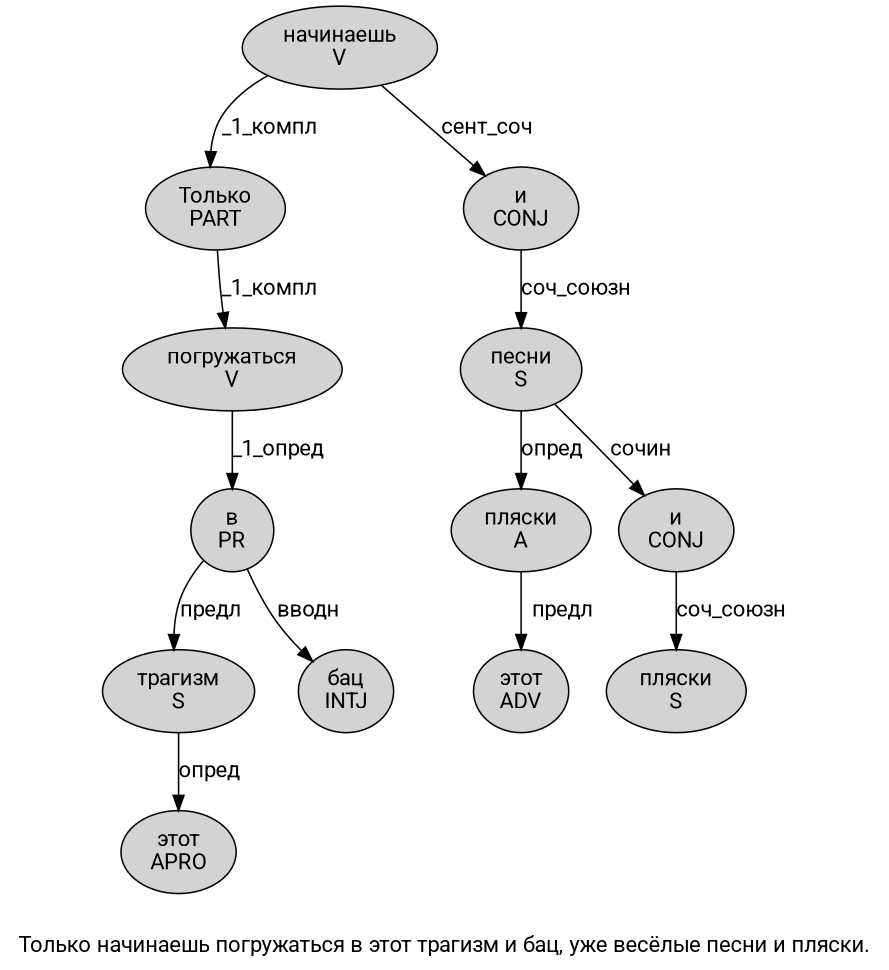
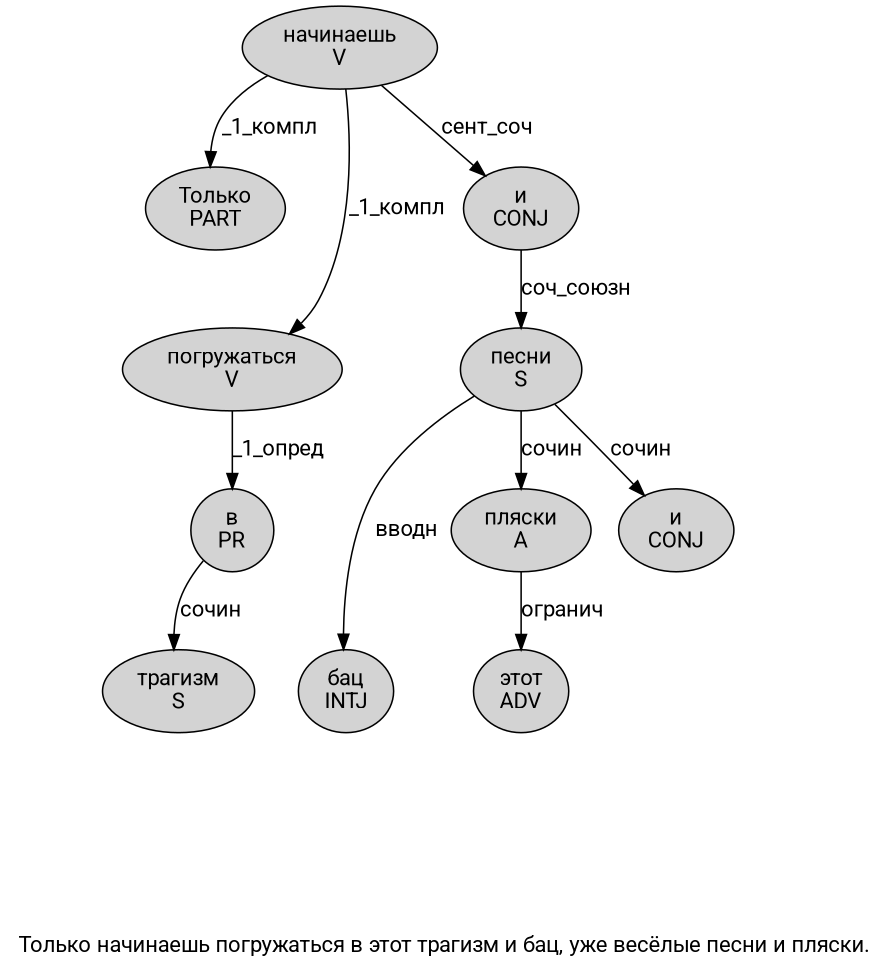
  digraph {
    fontname=Roboto
    label="Только начинаешь погружаться в этот трагизм и бац, уже весёлые песни и пляски."
    node [fillcolor=lightgray fontname=Roboto penwidth=1 shape=ellipse style=filled]
    edge [fontname=Roboto]
    n1 [label="Только\nPART"]
    n2 [label="начинаешь\nV"]
    n3 [label="погружаться\nV"]
    n4 [label="и\nCONJ"]
    n5 [label="в\nPR"]
    n6 [label="песни\nS"]
    n7 [label="трагизм\nS"]
-   n8 [label="этот\nAPRO"]
    n9 [label="бац\nINTJ"]
    n10 [label="пляски\nA"]
    n11 [label="и\nCONJ"]
    n12 [label="этот\nADV"]
-   n13 [label="пляски\nS"]
    n2 -> n1 [label="_1_компл"]
-   n1 -> n3 [label="_1_компл"]
+   n2 -> n3 [label="_1_компл"]
    n2 -> n4 [label="сент_соч"]
    n3 -> n5 [label="_1_опред"]
    n4 -> n6 [label="соч_союзн"]
-   n5 -> n7 [label="предл"]
-   n5 -> n9 [label="вводн"]
-   n6 -> n10 [label="опред"]
+   n5 -> n7 [label="сочин"]
+   n6 -> n9 [label="вводн"]
+   n6 -> n10 [label="сочин"]
    n6 -> n11 [label="сочин"]
-   n7 -> n8 [label="опред"]
-   n10 -> n12 [label="предл"]
-   n11 -> n13 [label="соч_союзн"]
+   n10 -> n12 [label="огранич"]
  }
